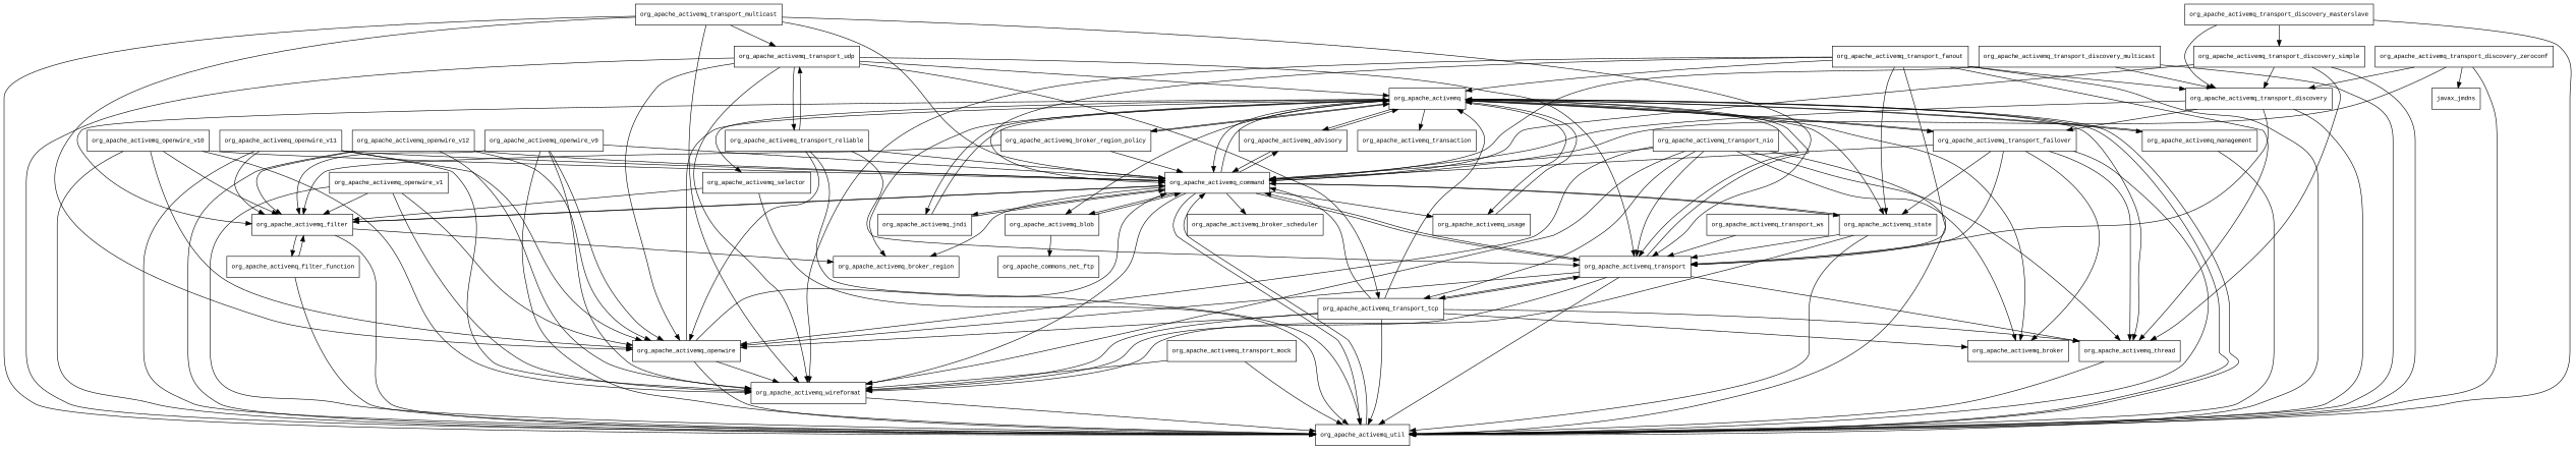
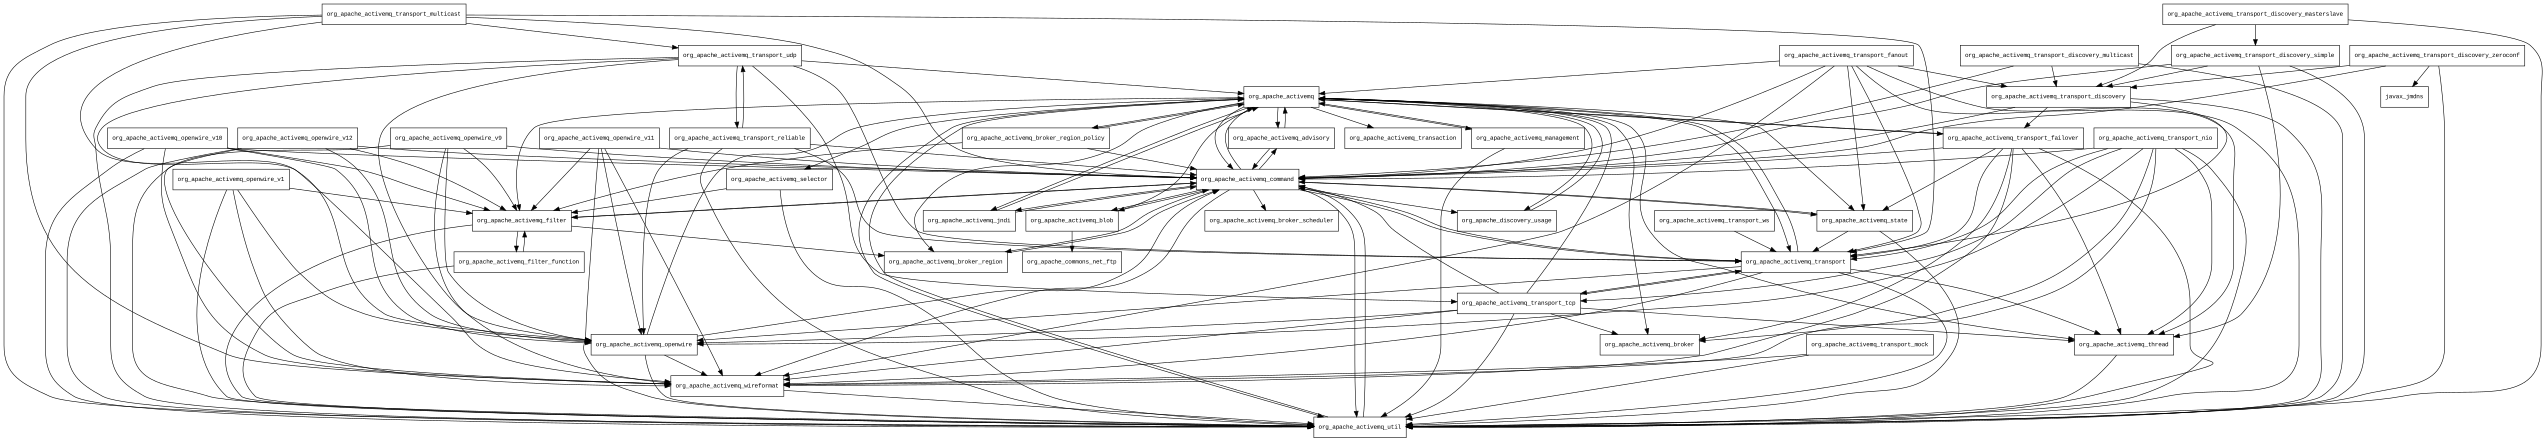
  digraph {
    fontname="Liberation Mono"
    node [fontname="Liberation Mono" fontsize=10.0 shape=box]
    edge [fontname="Liberation Mono"]
    org_apache_activemq
    org_apache_activemq_advisory
    org_apache_activemq_blob
    org_apache_activemq_broker
    org_apache_activemq_broker_region
    org_apache_activemq_broker_region_policy
    org_apache_activemq_command
    org_apache_activemq_filter
    org_apache_activemq_jndi
    org_apache_activemq_management
    org_apache_activemq_selector
    org_apache_activemq_state
    org_apache_activemq_thread
    org_apache_activemq_transaction
    org_apache_activemq_transport
    org_apache_activemq_transport_failover
-   org_apache_activemq_usage
+   org_apache_activemq_usage [label=org_apache_discovery_usage]
    org_apache_activemq_util
    org_apache_commons_net_ftp
    org_apache_activemq_broker_scheduler
    org_apache_activemq_wireformat
    org_apache_activemq_filter_function
    org_apache_activemq_openwire
    org_apache_activemq_transport_tcp
    org_apache_activemq_openwire_v1
    org_apache_activemq_openwire_v10
    org_apache_activemq_openwire_v11
    org_apache_activemq_openwire_v12
    org_apache_activemq_openwire_v9
    org_apache_activemq_transport_discovery
    org_apache_activemq_transport_discovery_masterslave
    org_apache_activemq_transport_discovery_simple
    org_apache_activemq_transport_discovery_multicast
    org_apache_activemq_transport_discovery_zeroconf
    javax_jmdns
    org_apache_activemq_transport_fanout
    org_apache_activemq_transport_mock
    org_apache_activemq_transport_multicast
    org_apache_activemq_transport_udp
    org_apache_activemq_transport_reliable
    org_apache_activemq_transport_nio
    org_apache_activemq_transport_ws
    org_apache_activemq -> org_apache_activemq_advisory
    org_apache_activemq -> org_apache_activemq_blob
    org_apache_activemq -> org_apache_activemq_broker
    org_apache_activemq -> org_apache_activemq_broker_region
    org_apache_activemq -> org_apache_activemq_broker_region_policy
    org_apache_activemq -> org_apache_activemq_command
    org_apache_activemq -> org_apache_activemq_filter
    org_apache_activemq -> org_apache_activemq_jndi
    org_apache_activemq -> org_apache_activemq_management
    org_apache_activemq -> org_apache_activemq_selector
    org_apache_activemq -> org_apache_activemq_state
    org_apache_activemq -> org_apache_activemq_thread
    org_apache_activemq -> org_apache_activemq_transaction
    org_apache_activemq -> org_apache_activemq_transport
    org_apache_activemq -> org_apache_activemq_transport_failover
    org_apache_activemq -> org_apache_activemq_usage
    org_apache_activemq -> org_apache_activemq_util
    org_apache_activemq_advisory -> org_apache_activemq
    org_apache_activemq_advisory -> org_apache_activemq_command
    org_apache_activemq_blob -> org_apache_activemq_command
    org_apache_activemq_blob -> org_apache_commons_net_ftp
+   org_apache_activemq_broker_region -> org_apache_activemq_command
    org_apache_activemq_broker_region_policy -> org_apache_activemq
    org_apache_activemq_broker_region_policy -> org_apache_activemq_command
    org_apache_activemq_broker_region_policy -> org_apache_activemq_filter
    org_apache_activemq_command -> org_apache_activemq
    org_apache_activemq_command -> org_apache_activemq_advisory
    org_apache_activemq_command -> org_apache_activemq_blob
    org_apache_activemq_command -> org_apache_activemq_broker_region
    org_apache_activemq_command -> org_apache_activemq_filter
    org_apache_activemq_command -> org_apache_activemq_jndi
    org_apache_activemq_command -> org_apache_activemq_state
    org_apache_activemq_command -> org_apache_activemq_transport
    org_apache_activemq_command -> org_apache_activemq_usage
    org_apache_activemq_command -> org_apache_activemq_util
    org_apache_activemq_command -> org_apache_activemq_broker_scheduler
    org_apache_activemq_command -> org_apache_activemq_wireformat
    org_apache_activemq_filter -> org_apache_activemq_broker_region
    org_apache_activemq_filter -> org_apache_activemq_command
    org_apache_activemq_filter -> org_apache_activemq_util
    org_apache_activemq_filter -> org_apache_activemq_filter_function
    org_apache_activemq_jndi -> org_apache_activemq
    org_apache_activemq_jndi -> org_apache_activemq_command
    org_apache_activemq_management -> org_apache_activemq
    org_apache_activemq_management -> org_apache_activemq_util
    org_apache_activemq_selector -> org_apache_activemq_filter
    org_apache_activemq_selector -> org_apache_activemq_util
    org_apache_activemq_state -> org_apache_activemq_command
    org_apache_activemq_state -> org_apache_activemq_transport
    org_apache_activemq_state -> org_apache_activemq_util
    org_apache_activemq_thread -> org_apache_activemq_util
    org_apache_activemq_transport -> org_apache_activemq
    org_apache_activemq_transport -> org_apache_activemq_command
    org_apache_activemq_transport -> org_apache_activemq_thread
    org_apache_activemq_transport -> org_apache_activemq_util
    org_apache_activemq_transport -> org_apache_activemq_wireformat
    org_apache_activemq_transport -> org_apache_activemq_openwire
    org_apache_activemq_transport -> org_apache_activemq_transport_tcp
    org_apache_activemq_transport_failover -> org_apache_activemq
    org_apache_activemq_transport_failover -> org_apache_activemq_broker
    org_apache_activemq_transport_failover -> org_apache_activemq_command
    org_apache_activemq_transport_failover -> org_apache_activemq_state
    org_apache_activemq_transport_failover -> org_apache_activemq_thread
    org_apache_activemq_transport_failover -> org_apache_activemq_transport
    org_apache_activemq_transport_failover -> org_apache_activemq_util
-   org_apache_activemq_state -> org_apache_activemq_wireformat
+   org_apache_activemq_transport_failover -> org_apache_activemq_wireformat
    org_apache_activemq_usage -> org_apache_activemq
    org_apache_activemq_util -> org_apache_activemq
    org_apache_activemq_util -> org_apache_activemq_command
    org_apache_activemq_wireformat -> org_apache_activemq_util
    org_apache_activemq_filter_function -> org_apache_activemq_filter
    org_apache_activemq_filter_function -> org_apache_activemq_util
    org_apache_activemq_openwire -> org_apache_activemq
    org_apache_activemq_openwire -> org_apache_activemq_command
    org_apache_activemq_openwire -> org_apache_activemq_util
    org_apache_activemq_openwire -> org_apache_activemq_wireformat
    org_apache_activemq_transport_tcp -> org_apache_activemq
    org_apache_activemq_transport_tcp -> org_apache_activemq_broker
    org_apache_activemq_transport_tcp -> org_apache_activemq_command
    org_apache_activemq_transport_tcp -> org_apache_activemq_thread
    org_apache_activemq_transport_tcp -> org_apache_activemq_transport
    org_apache_activemq_transport_tcp -> org_apache_activemq_util
    org_apache_activemq_transport_tcp -> org_apache_activemq_wireformat
    org_apache_activemq_transport_tcp -> org_apache_activemq_openwire
    org_apache_activemq_openwire_v1 -> org_apache_activemq_filter
    org_apache_activemq_openwire_v1 -> org_apache_activemq_util
    org_apache_activemq_openwire_v1 -> org_apache_activemq_wireformat
    org_apache_activemq_openwire_v1 -> org_apache_activemq_openwire
    org_apache_activemq_openwire_v10 -> org_apache_activemq_command
    org_apache_activemq_openwire_v10 -> org_apache_activemq_filter
    org_apache_activemq_openwire_v10 -> org_apache_activemq_util
    org_apache_activemq_openwire_v10 -> org_apache_activemq_wireformat
    org_apache_activemq_openwire_v10 -> org_apache_activemq_openwire
    org_apache_activemq_openwire_v11 -> org_apache_activemq_command
    org_apache_activemq_openwire_v11 -> org_apache_activemq_filter
    org_apache_activemq_openwire_v11 -> org_apache_activemq_util
    org_apache_activemq_openwire_v11 -> org_apache_activemq_wireformat
    org_apache_activemq_openwire_v11 -> org_apache_activemq_openwire
    org_apache_activemq_openwire_v12 -> org_apache_activemq_command
    org_apache_activemq_openwire_v12 -> org_apache_activemq_filter
    org_apache_activemq_openwire_v12 -> org_apache_activemq_util
    org_apache_activemq_openwire_v12 -> org_apache_activemq_wireformat
    org_apache_activemq_openwire_v12 -> org_apache_activemq_openwire
    org_apache_activemq_openwire_v9 -> org_apache_activemq_command
    org_apache_activemq_openwire_v9 -> org_apache_activemq_filter
    org_apache_activemq_openwire_v9 -> org_apache_activemq_util
    org_apache_activemq_openwire_v9 -> org_apache_activemq_wireformat
    org_apache_activemq_openwire_v9 -> org_apache_activemq_openwire
    org_apache_activemq_transport_discovery -> org_apache_activemq_command
    org_apache_activemq_transport_discovery -> org_apache_activemq_transport
    org_apache_activemq_transport_discovery -> org_apache_activemq_transport_failover
    org_apache_activemq_transport_discovery -> org_apache_activemq_util
    org_apache_activemq_transport_discovery_masterslave -> org_apache_activemq_util
    org_apache_activemq_transport_discovery_masterslave -> org_apache_activemq_transport_discovery
    org_apache_activemq_transport_discovery_masterslave -> org_apache_activemq_transport_discovery_simple
    org_apache_activemq_transport_discovery_simple -> org_apache_activemq_command
    org_apache_activemq_transport_discovery_simple -> org_apache_activemq_thread
    org_apache_activemq_transport_discovery_simple -> org_apache_activemq_util
    org_apache_activemq_transport_discovery_simple -> org_apache_activemq_transport_discovery
    org_apache_activemq_transport_discovery_multicast -> org_apache_activemq_command
    org_apache_activemq_transport_discovery_multicast -> org_apache_activemq_util
    org_apache_activemq_transport_discovery_multicast -> org_apache_activemq_transport_discovery
    org_apache_activemq_transport_discovery_zeroconf -> org_apache_activemq_command
    org_apache_activemq_transport_discovery_zeroconf -> org_apache_activemq_util
    org_apache_activemq_transport_discovery_zeroconf -> org_apache_activemq_transport_discovery
    org_apache_activemq_transport_discovery_zeroconf -> javax_jmdns
    org_apache_activemq_transport_fanout -> org_apache_activemq
    org_apache_activemq_transport_fanout -> org_apache_activemq_command
    org_apache_activemq_transport_fanout -> org_apache_activemq_state
    org_apache_activemq_transport_fanout -> org_apache_activemq_thread
    org_apache_activemq_transport_fanout -> org_apache_activemq_transport
    org_apache_activemq_transport_fanout -> org_apache_activemq_util
    org_apache_activemq_transport_fanout -> org_apache_activemq_wireformat
    org_apache_activemq_transport_fanout -> org_apache_activemq_transport_discovery
    org_apache_activemq_transport_mock -> org_apache_activemq_util
    org_apache_activemq_transport_mock -> org_apache_activemq_wireformat
    org_apache_activemq_transport_multicast -> org_apache_activemq_command
    org_apache_activemq_transport_multicast -> org_apache_activemq_transport
    org_apache_activemq_transport_multicast -> org_apache_activemq_util
    org_apache_activemq_transport_multicast -> org_apache_activemq_wireformat
    org_apache_activemq_transport_multicast -> org_apache_activemq_openwire
    org_apache_activemq_transport_multicast -> org_apache_activemq_transport_udp
    org_apache_activemq_transport_udp -> org_apache_activemq
    org_apache_activemq_transport_udp -> org_apache_activemq_transport
    org_apache_activemq_transport_udp -> org_apache_activemq_util
    org_apache_activemq_transport_udp -> org_apache_activemq_wireformat
    org_apache_activemq_transport_udp -> org_apache_activemq_openwire
    org_apache_activemq_transport_udp -> org_apache_activemq_transport_tcp
    org_apache_activemq_transport_udp -> org_apache_activemq_transport_reliable
    org_apache_activemq_transport_reliable -> org_apache_activemq_command
    org_apache_activemq_transport_reliable -> org_apache_activemq_transport
    org_apache_activemq_transport_reliable -> org_apache_activemq_util
    org_apache_activemq_transport_reliable -> org_apache_activemq_openwire
    org_apache_activemq_transport_reliable -> org_apache_activemq_transport_udp
    org_apache_activemq_transport_nio -> org_apache_activemq_broker
    org_apache_activemq_transport_nio -> org_apache_activemq_command
    org_apache_activemq_transport_nio -> org_apache_activemq_thread
    org_apache_activemq_transport_nio -> org_apache_activemq_transport
    org_apache_activemq_transport_nio -> org_apache_activemq_util
    org_apache_activemq_transport_nio -> org_apache_activemq_wireformat
    org_apache_activemq_transport_nio -> org_apache_activemq_openwire
    org_apache_activemq_transport_nio -> org_apache_activemq_transport_tcp
    org_apache_activemq_transport_ws -> org_apache_activemq_transport
  }
